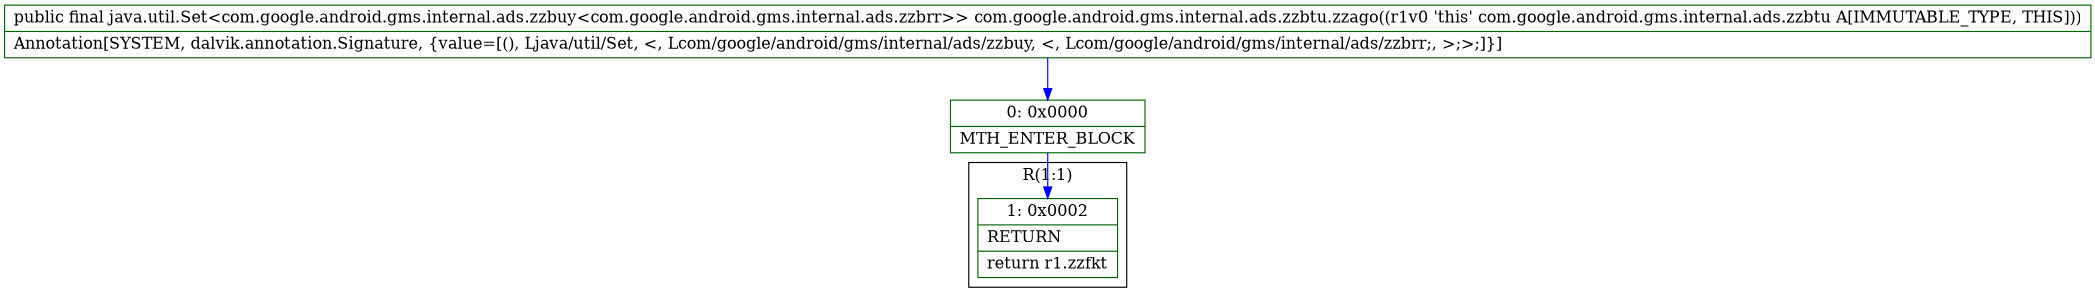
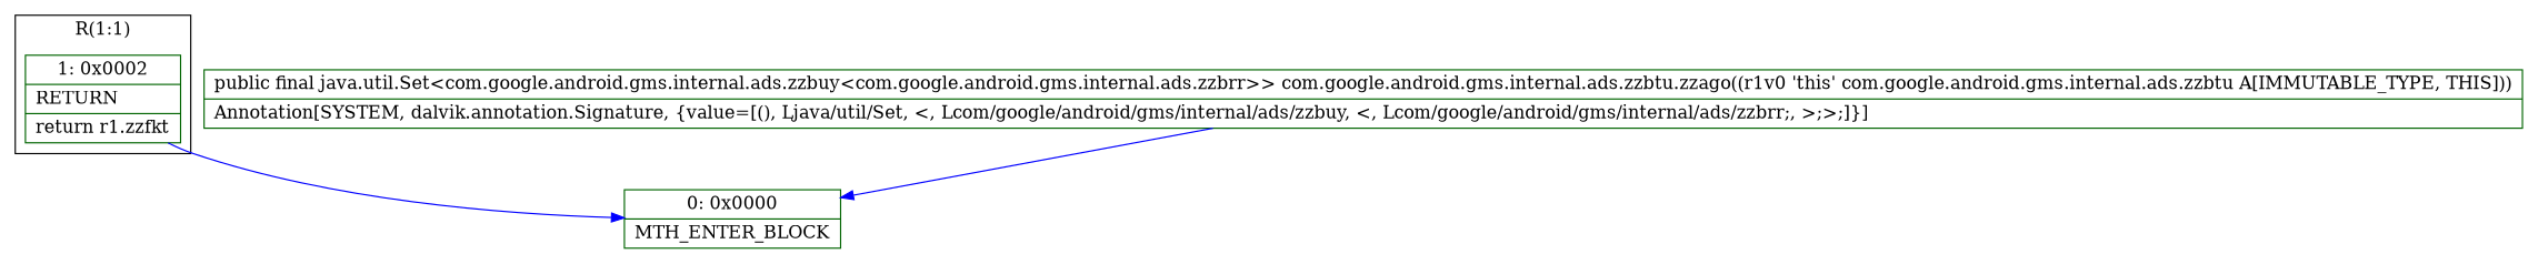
  digraph {
    node [color=darkgreen shape=record]
    edge [color=blue]
    n1 [label="{1\:\ 0x0002|RETURN\l|return r1.zzfkt\l}"]
    n2 [label="{0\:\ 0x0000|MTH_ENTER_BLOCK\l}"]
    n3 [label="{public final java.util.Set\<com.google.android.gms.internal.ads.zzbuy\<com.google.android.gms.internal.ads.zzbrr\>\> com.google.android.gms.internal.ads.zzbtu.zzago((r1v0 'this' com.google.android.gms.internal.ads.zzbtu A[IMMUTABLE_TYPE, THIS]))  | Annotation[SYSTEM, dalvik.annotation.Signature, \{value=[(), Ljava\/util\/Set, \<, Lcom\/google\/android\/gms\/internal\/ads\/zzbuy, \<, Lcom\/google\/android\/gms\/internal\/ads\/zzbrr;, \>;\>;]\}]\l}"]
    subgraph cluster_1 {
      label="R(1:1)"
      n1
    }
-   n2 -> n1
+   n1 -> n2
    n3 -> n2
  }
